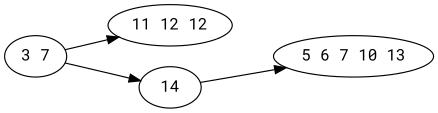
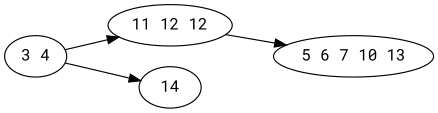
  digraph {
    fontname="Roboto Mono"
    rankdir=LR
    node [fontname="Roboto Mono"]
    edge [fontname="Roboto Mono"]
-   n1 [label="3 7"]
+   n1 [label="3 4"]
    n2 [label="11 12 12"]
    n3 [label=14]
    n4 [label="5 6 7 10 13"]
    n1 -> n2
    n1 -> n3
-   n3 -> n4
+   n2 -> n4
  }
